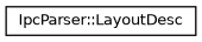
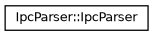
  digraph {
    rankdir=LR
-   n1 [color=black fillcolor=white fontname=Helvetica fontsize=10 height=0.2 label="IpcParser::LayoutDesc" shape=record style=filled width=0.4]
+   n1 [color=black fillcolor=white fontname=Helvetica fontsize=10 height=0.2 label="IpcParser::IpcParser" shape=record style=filled width=0.4]
  }
